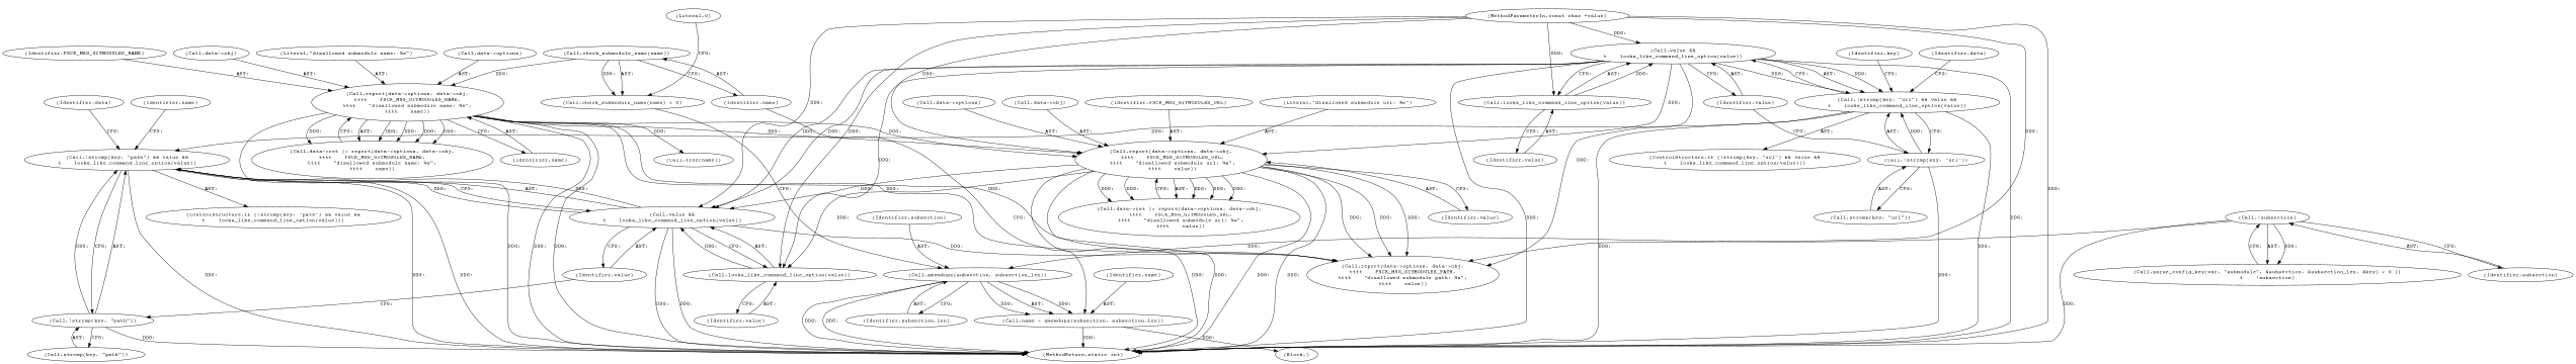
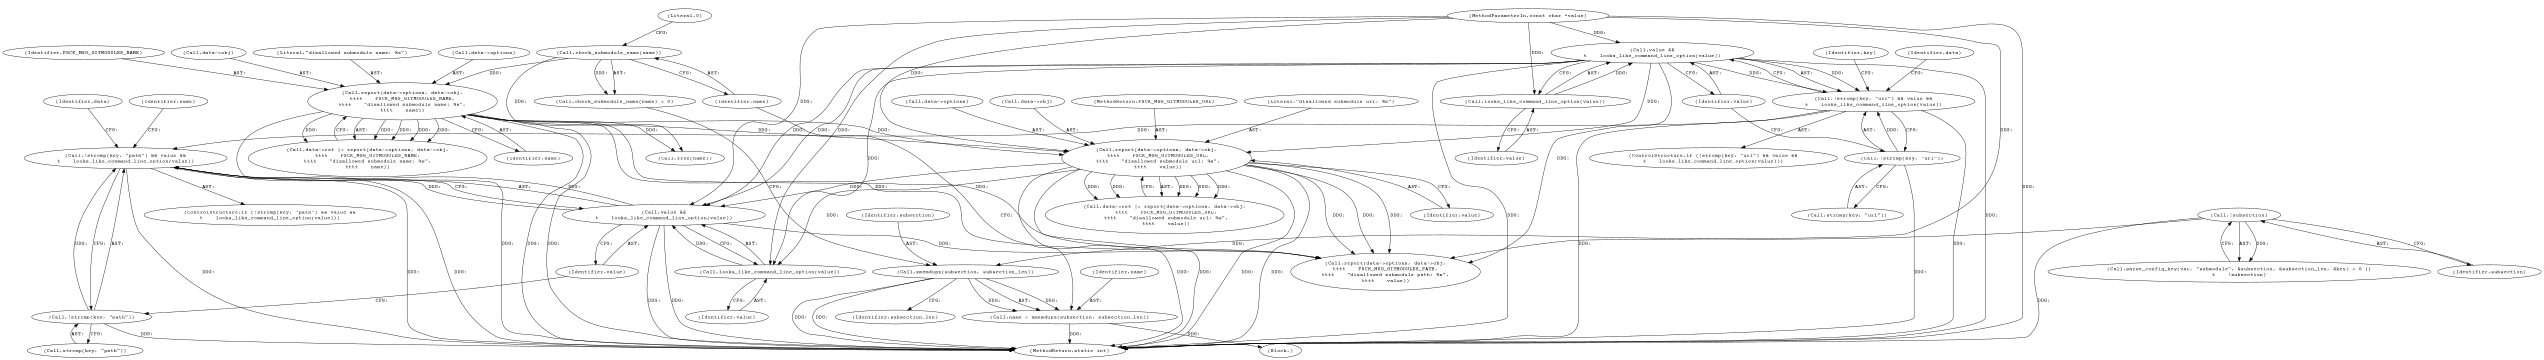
  digraph {
    fontname="Courier Prime"
    node [fontname="Courier Prime"]
    edge [fontname="Courier Prime"]
    n1 [label="(Call,!strcmp(key, \"path\") && value &&\n\t    looks_like_command_line_option(value))"]
    n2 [label="(Call,!strcmp(key, \"path\"))"]
    n3 [label="(Call,value &&\n\t    looks_like_command_line_option(value))"]
    n4 [label="(MethodReturn,static int)"]
    n5 [label="(ControlStructure,if (!strcmp(key, \"path\") && value &&\n\t    looks_like_command_line_option(value)))"]
    n6 [label="(Call,strcmp(key, \"path\"))"]
    n7 [label="(Call,looks_like_command_line_option(value))"]
    n8 [label="(Identifier,value)"]
    n9 [label="(Call,report(data->options, data->obj,\n\t\t\t\t    FSCK_MSG_GITMODULES_PATH,\n\t\t\t\t    \"disallowed submodule path: %s\",\n\t\t\t\t    value))"]
    n10 [label="(Identifier,value)"]
    n11 [label="(Call,report(data->options, data->obj,\n \t\t\t\t    FSCK_MSG_GITMODULES_URL,\n \t\t\t\t    \"disallowed submodule url: %s\",\n \t\t\t\t    value))"]
    n12 [label="(Identifier,value)"]
    n13 [label="(Call,data->ret |= report(data->options, data->obj,\n \t\t\t\t    FSCK_MSG_GITMODULES_URL,\n \t\t\t\t    \"disallowed submodule url: %s\",\n \t\t\t\t    value))"]
    n14 [label="(Call,report(data->options, data->obj,\n\t\t\t\t    FSCK_MSG_GITMODULES_NAME,\n\t\t\t\t    \"disallowed submodule name: %s\",\n\t\t\t\t    name))"]
    n15 [label="(Call,data->ret |= report(data->options, data->obj,\n\t\t\t\t    FSCK_MSG_GITMODULES_NAME,\n\t\t\t\t    \"disallowed submodule name: %s\",\n\t\t\t\t    name))"]
    n16 [label="(Call,free(name))"]
    n17 [label="(Identifier,name)"]
    n18 [label="(Call,check_submodule_name(name))"]
    n19 [label="(Identifier,name)"]
    n20 [label="(Call,check_submodule_name(name) < 0)"]
    n21 [label="(Call,name = xmemdupz(subsection, subsection_len))"]
    n22 [label="(Call,xmemdupz(subsection, subsection_len))"]
    n23 [label="(Block,)"]
    n24 [label="(Identifier,subsection_len)"]
    n25 [label="(Call,!subsection)"]
    n26 [label="(Identifier,subsection)"]
    n27 [label="(Call,parse_config_key(var, \"submodule\", &subsection, &subsection_len, &key) < 0 ||\n\t    !subsection)"]
    n28 [label="(Call,value &&\n\t    looks_like_command_line_option(value))"]
    n29 [label="(Call,looks_like_command_line_option(value))"]
    n30 [label="(Call,!strcmp(key, \"url\") && value &&\n\t    looks_like_command_line_option(value))"]
    n31 [label="(Identifier,value)"]
    n32 [label="(Identifier,value)"]
    n33 [label="(Call,!strcmp(key, \"url\"))"]
    n34 [label="(ControlStructure,if (!strcmp(key, \"url\") && value &&\n\t    looks_like_command_line_option(value)))"]
    n35 [label="(MethodParameterIn,const char *value)"]
    n36 [label="(Call,strcmp(key, \"url\"))"]
    n37 [label="(Call,data->obj)"]
    n38 [label="(Identifier,data)"]
-   n39 [label="(Identifier,FSCK_MSG_GITMODULES_URL)"]
+   n39 [label="(MethodReturn,FSCK_MSG_GITMODULES_URL)"]
    n40 [label="(Literal,\"disallowed submodule url: %s\")"]
    n41 [label="(Identifier,key)"]
    n42 [label="(Identifier,name)"]
    n43 [label="(Call,data->options)"]
    n44 [label="(Literal,0)"]
    n45 [label="(Identifier,data)"]
    n46 [label="(Literal,\"disallowed submodule name: %s\")"]
    n47 [label="(Call,data->options)"]
    n48 [label="(Identifier,FSCK_MSG_GITMODULES_NAME)"]
    n49 [label="(Identifier,name)"]
    n50 [label="(Identifier,subsection)"]
    n51 [label="(Call,data->obj)"]
    n1 -> n2 [label="CFG: "]
    n1 -> n3 [label="CFG: "]
    n1 -> n4 [label="DDG: "]
    n1 -> n4 [label="DDG: "]
    n1 -> n4 [label="DDG: "]
    n1 -> n5 [label="AST: "]
    n2 -> n1 [label="AST: "]
    n2 -> n1 [label="DDG: "]
    n2 -> n4 [label="DDG: "]
    n2 -> n6 [label="CFG: "]
    n3 -> n1 [label="AST: "]
    n3 -> n1 [label="DDG: "]
    n3 -> n1 [label="DDG: "]
    n3 -> n4 [label="DDG: "]
    n3 -> n4 [label="DDG: "]
    n3 -> n7 [label="CFG: "]
    n3 -> n8 [label="CFG: "]
    n3 -> n9 [label="DDG: "]
    n6 -> n2 [label="AST: "]
    n7 -> n3 [label="AST: "]
    n7 -> n3 [label="DDG: "]
    n7 -> n10 [label="CFG: "]
    n8 -> n2 [label="CFG: "]
    n8 -> n3 [label="AST: "]
    n10 -> n7 [label="AST: "]
    n11 -> n3 [label="DDG: "]
    n11 -> n4 [label="DDG: "]
    n11 -> n4 [label="DDG: "]
    n11 -> n4 [label="DDG: "]
    n11 -> n4 [label="DDG: "]
    n11 -> n7 [label="DDG: "]
    n11 -> n9 [label="DDG: "]
    n11 -> n9 [label="DDG: "]
    n11 -> n9 [label="DDG: "]
    n11 -> n12 [label="CFG: "]
    n11 -> n13 [label="AST: "]
    n11 -> n13 [label="DDG: "]
    n11 -> n13 [label="DDG: "]
    n11 -> n13 [label="DDG: "]
    n11 -> n13 [label="DDG: "]
    n11 -> n13 [label="DDG: "]
    n12 -> n11 [label="AST: "]
    n13 -> n11 [label="CFG: "]
    n14 -> n4 [label="DDG: "]
    n14 -> n4 [label="DDG: "]
    n14 -> n4 [label="DDG: "]
    n14 -> n9 [label="DDG: "]
    n14 -> n9 [label="DDG: "]
    n14 -> n11 [label="DDG: "]
    n14 -> n11 [label="DDG: "]
    n14 -> n15 [label="AST: "]
    n14 -> n15 [label="DDG: "]
    n14 -> n15 [label="DDG: "]
    n14 -> n15 [label="DDG: "]
    n14 -> n15 [label="DDG: "]
    n14 -> n15 [label="DDG: "]
    n14 -> n16 [label="DDG: "]
    n14 -> n17 [label="CFG: "]
    n15 -> n14 [label="CFG: "]
    n17 -> n14 [label="AST: "]
    n18 -> n14 [label="DDG: "]
+   n18 -> n16 [label="DDG: "]
    n18 -> n19 [label="CFG: "]
    n18 -> n20 [label="AST: "]
    n18 -> n20 [label="DDG: "]
    n19 -> n18 [label="AST: "]
    n19 -> n21 [label="CFG: "]
    n20 -> n22 [label="CFG: "]
    n21 -> n4 [label="DDG: "]
    n21 -> n23 [label="DDG: "]
    n22 -> n4 [label="DDG: "]
    n22 -> n4 [label="DDG: "]
    n22 -> n21 [label="AST: "]
    n22 -> n21 [label="DDG: "]
    n22 -> n21 [label="DDG: "]
    n22 -> n24 [label="CFG: "]
-   n24 -> n22 [label="AST: "]
    n25 -> n4 [label="DDG: "]
    n25 -> n22 [label="DDG: "]
    n25 -> n26 [label="CFG: "]
    n25 -> n27 [label="AST: "]
    n25 -> n27 [label="DDG: "]
    n26 -> n25 [label="AST: "]
    n27 -> n25 [label="CFG: "]
    n28 -> n3 [label="DDG: "]
    n28 -> n3 [label="DDG: "]
    n28 -> n4 [label="DDG: "]
    n28 -> n4 [label="DDG: "]
    n28 -> n7 [label="DDG: "]
    n28 -> n9 [label="DDG: "]
    n28 -> n11 [label="DDG: "]
    n28 -> n29 [label="CFG: "]
    n28 -> n30 [label="AST: "]
    n28 -> n30 [label="DDG: "]
    n28 -> n30 [label="DDG: "]
    n28 -> n31 [label="CFG: "]
    n29 -> n28 [label="AST: "]
    n29 -> n28 [label="DDG: "]
    n29 -> n32 [label="CFG: "]
    n30 -> n1 [label="DDG: "]
    n30 -> n4 [label="DDG: "]
    n30 -> n4 [label="DDG: "]
    n30 -> n28 [label="CFG: "]
    n30 -> n33 [label="CFG: "]
    n30 -> n34 [label="AST: "]
    n31 -> n28 [label="AST: "]
    n31 -> n33 [label="CFG: "]
    n32 -> n29 [label="AST: "]
    n33 -> n4 [label="DDG: "]
    n33 -> n30 [label="AST: "]
    n33 -> n30 [label="DDG: "]
    n33 -> n36 [label="CFG: "]
    n35 -> n3 [label="DDG: "]
    n35 -> n4 [label="DDG: "]
    n35 -> n7 [label="DDG: "]
    n35 -> n9 [label="DDG: "]
    n35 -> n11 [label="DDG: "]
    n35 -> n28 [label="DDG: "]
    n35 -> n29 [label="DDG: "]
    n36 -> n33 [label="AST: "]
    n37 -> n14 [label="AST: "]
    n38 -> n1 [label="CFG: "]
    n39 -> n11 [label="AST: "]
    n40 -> n11 [label="AST: "]
    n41 -> n30 [label="CFG: "]
    n42 -> n1 [label="CFG: "]
    n43 -> n11 [label="AST: "]
-   n44 -> n20 [label="CFG: "]
+   n44 -> n18 [label="CFG: "]
    n45 -> n30 [label="CFG: "]
    n46 -> n14 [label="AST: "]
    n47 -> n14 [label="AST: "]
    n48 -> n14 [label="AST: "]
    n49 -> n21 [label="AST: "]
    n50 -> n22 [label="AST: "]
    n51 -> n11 [label="AST: "]
  }
